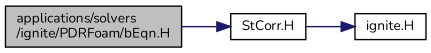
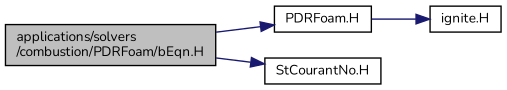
  digraph {
    fontname=Nunito
    rankdir=LR
    node [color=black fontname=Nunito fontsize=10 shape=record]
    edge [color=midnightblue fontname=Nunito fontsize=10 labelfontname=Helvetica labelfontsize=10 style=solid]
-   n1 [fillcolor=grey75 fontcolor=black height=0.2 label="applications/solvers\l/ignite/PDRFoam/bEqn.H" style=filled width=0.4]
-   n2 [height=0.2 label="StCorr.H" width=0.4]
+   n1 [fillcolor=grey75 fontcolor=black height=0.2 label="applications/solvers\l/combustion/PDRFoam/bEqn.H" style=filled width=0.4]
+   n2 [height=0.2 label="PDRFoam.H" width=0.4]
+   n3 [height=0.2 label="StCourantNo.H" width=0.4]
    n4 [height=0.2 label="ignite.H" width=0.4]
    n1 -> n2
+   n1 -> n3
    n2 -> n4
  }
